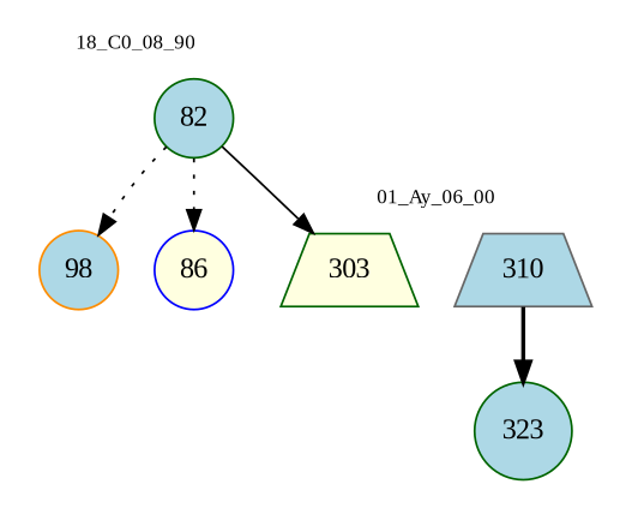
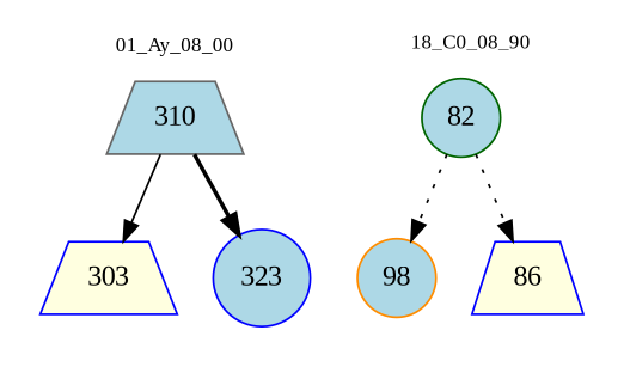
  digraph {
    fontname="Liberation Serif"
    node [color=darkgreen fillcolor=lightblue fontname="Liberation Serif" shape=circle style=filled]
    edge [color=black fontname="Liberation Serif" style=dotted]
    n1 [color=gray40 label=310 shape=trapezium]
-   n2 [fillcolor=lightyellow label=303 shape=trapezium]
-   n3 [label=323]
+   n2 [color=blue fillcolor=lightyellow label=303 shape=trapezium]
+   n3 [color=blue label=323]
    n4 [label=82]
    n5 [color=darkorange label=98]
-   n6 [color=blue fillcolor=lightyellow label=86]
+   n6 [color=blue fillcolor=lightyellow label=86 shape=trapezium]
    subgraph cluster_1 {
      color=white
      fontsize=10
-     label="01_Ay_06_00"
+     label="01_Ay_08_00"
      n1
      n2
      n3
    }
    subgraph cluster_2 {
      color=white
      fontsize=10
      label="18_C0_08_90"
      n4
      n5
      n6
    }
-   n4 -> n2 [style=solid]
+   n1 -> n2 [style=solid]
    n1 -> n3 [style=bold]
    n4 -> n5
    n4 -> n6
  }
